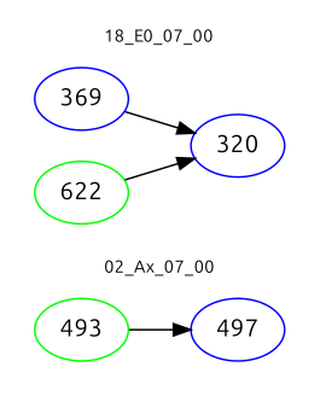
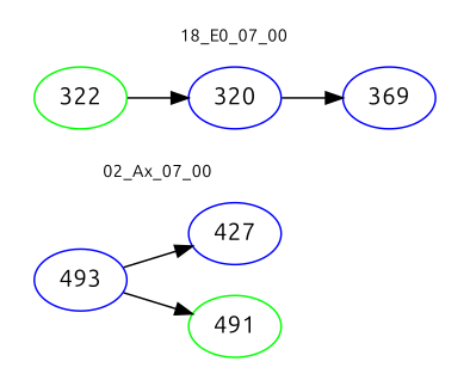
  digraph {
    fontname=Ubuntu
    rankdir=LR
    node [color=blue fontname=Ubuntu]
    edge [color=black fontname=Ubuntu]
-   n1 [color=green label=493]
-   n3 [label=497]
+   n1 [label=493]
+   n2 [color=green label=491]
+   n3 [label=427]
    n4 [label=320]
    n5 [label=369]
-   n6 [color=green label=622]
+   n6 [color=green label=322]
    subgraph cluster_1 {
      color=white
      fontsize=10
      label="02_Ax_07_00"
      n1
+     n2
      n3
    }
    subgraph cluster_2 {
      color=white
      fontsize=10
      label="18_E0_07_00"
      n4
      n5
      n6
    }
+   n1 -> n2
    n1 -> n3
-   n5 -> n4
+   n4 -> n5
    n6 -> n4
  }
